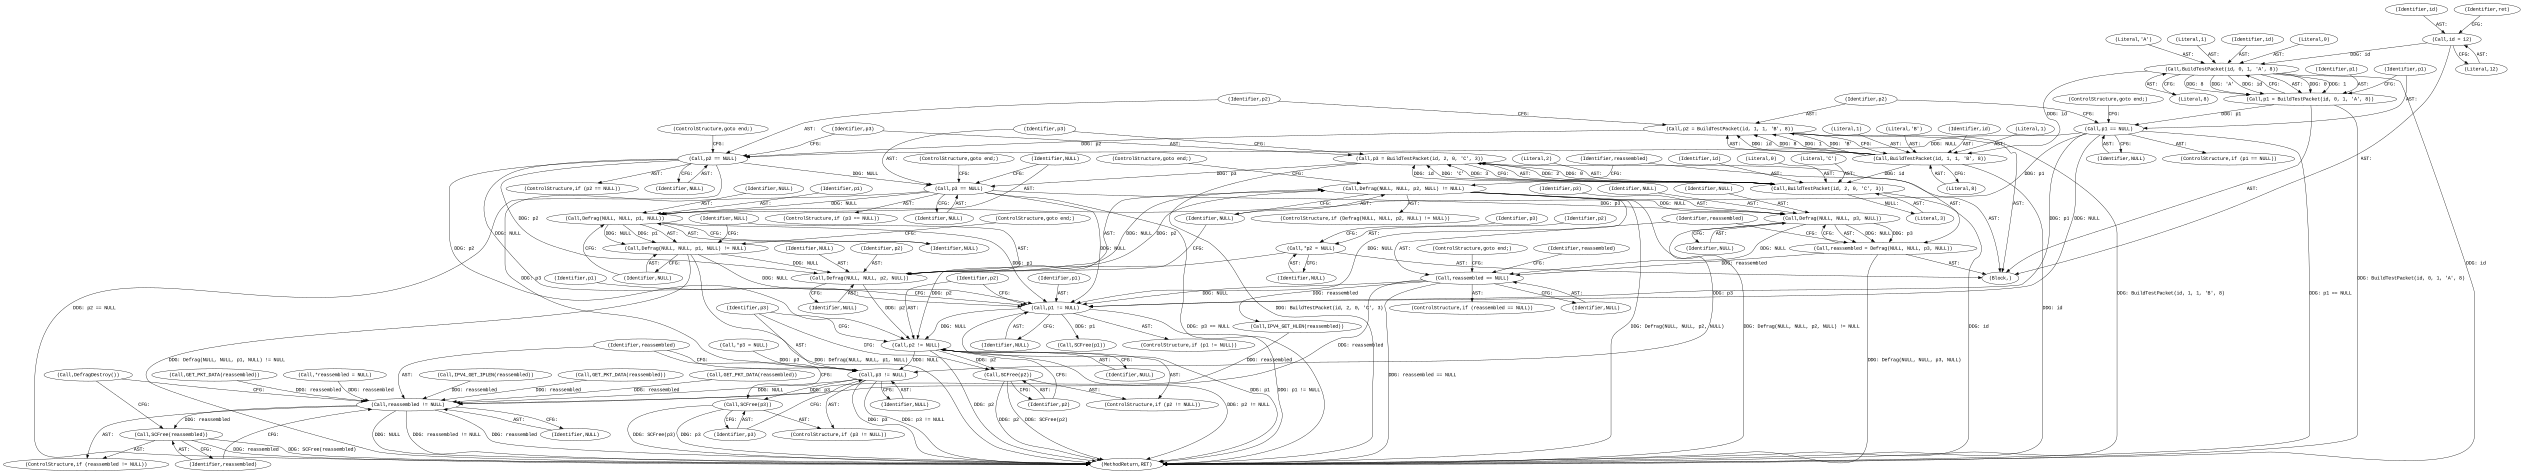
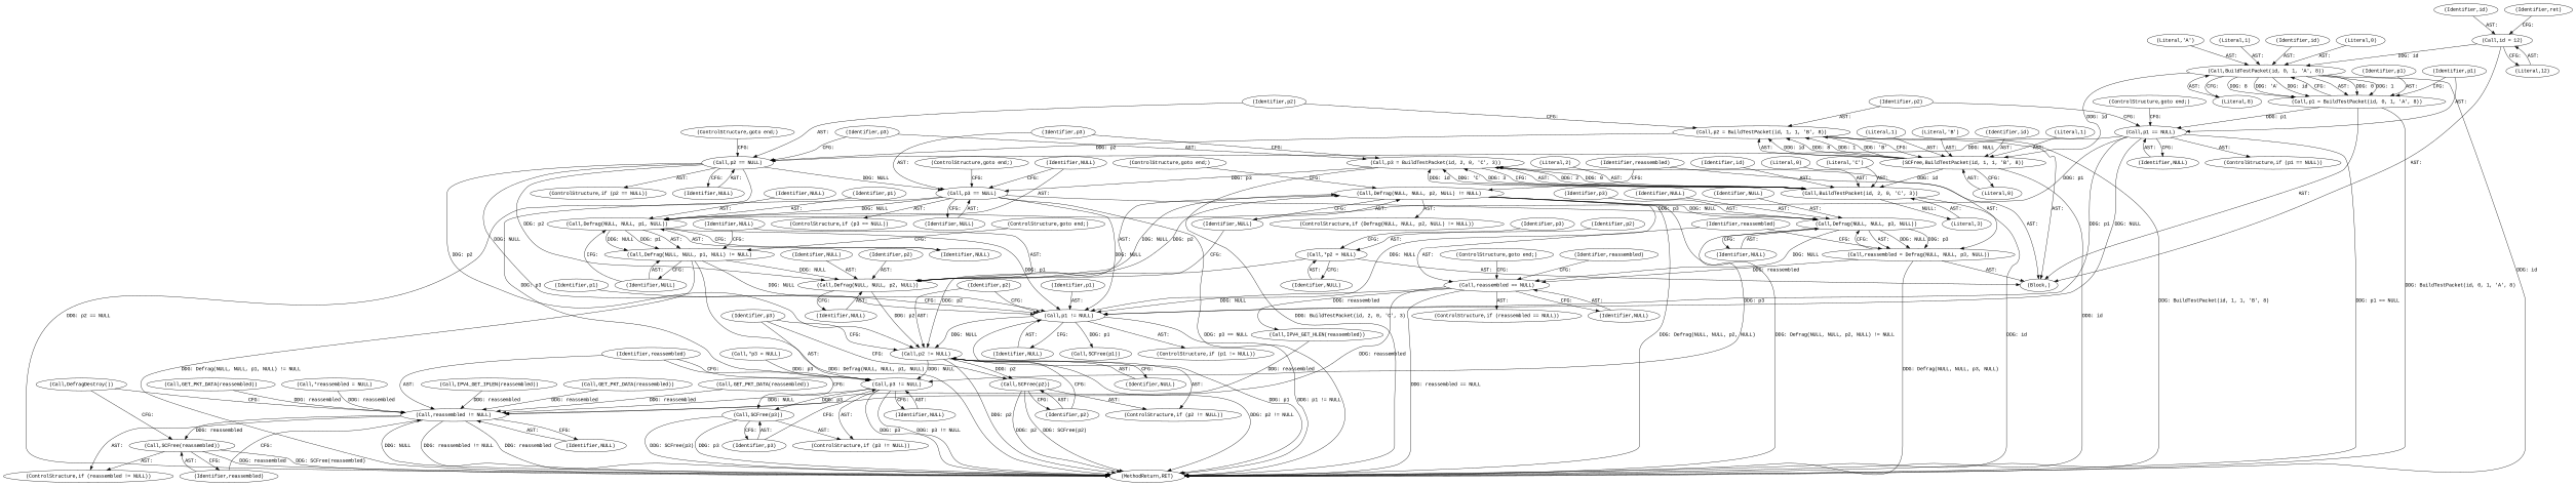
  digraph {
    fontname="Liberation Mono"
    node [fontname="Liberation Mono"]
    edge [fontname="Liberation Mono"]
    n1 [label="(Call,p2 != NULL)"]
    n2 [label="(Call,SCFree(p2))"]
    n3 [label="(Call,p3 != NULL)"]
    n4 [label="(MethodReturn,RET)"]
    n5 [label="(Identifier,NULL)"]
    n6 [label="(ControlStructure,if (p2 != NULL))"]
    n7 [label="(Identifier,p2)"]
    n8 [label="(Call,reassembled != NULL)"]
    n9 [label="(Call,SCFree(p3))"]
    n10 [label="(Identifier,NULL)"]
    n11 [label="(ControlStructure,if (p3 != NULL))"]
    n12 [label="(Call,Defrag(NULL, NULL, p2, NULL))"]
    n13 [label="(Call,Defrag(NULL, NULL, p2, NULL) != NULL)"]
    n14 [label="(Identifier,NULL)"]
    n15 [label="(Call,p1 != NULL)"]
    n16 [label="(Call,Defrag(NULL, NULL, p3, NULL))"]
    n17 [label="(ControlStructure,if (Defrag(NULL, NULL, p2, NULL) != NULL))"]
    n18 [label="(Identifier,NULL)"]
    n19 [label="(Call,Defrag(NULL, NULL, p1, NULL) != NULL)"]
    n20 [label="(Identifier,NULL)"]
    n21 [label="(Identifier,NULL)"]
    n22 [label="(Call,SCFree(p1))"]
    n23 [label="(ControlStructure,if (p1 != NULL))"]
    n24 [label="(Call,Defrag(NULL, NULL, p1, NULL))"]
    n25 [label="(Identifier,NULL)"]
    n26 [label="(Call,p3 == NULL)"]
    n27 [label="(ControlStructure,if (p3 == NULL))"]
    n28 [label="(Identifier,NULL)"]
    n29 [label="(Call,reassembled == NULL)"]
    n30 [label="(Call,reassembled = Defrag(NULL, NULL, p3, NULL))"]
    n31 [label="(Identifier,NULL)"]
    n32 [label="(Call,p3 = BuildTestPacket(id, 2, 0, 'C', 3))"]
    n33 [label="(Call,BuildTestPacket(id, 2, 0, 'C', 3))"]
    n34 [label="(Block,)"]
    n35 [label="(Literal,3)"]
-   n36 [label="(Call,BuildTestPacket(id, 1, 1, 'B', 8))"]
+   n36 [label="(SCFree,BuildTestPacket(id, 1, 1, 'B', 8))"]
    n37 [label="(Call,p2 = BuildTestPacket(id, 1, 1, 'B', 8))"]
    n38 [label="(Literal,8)"]
    n39 [label="(Call,p2 == NULL)"]
    n40 [label="(Call,BuildTestPacket(id, 0, 1, 'A', 8))"]
    n41 [label="(Call,p1 = BuildTestPacket(id, 0, 1, 'A', 8))"]
    n42 [label="(Literal,8)"]
    n43 [label="(Call,p1 == NULL)"]
    n44 [label="(Call,id = 12)"]
    n45 [label="(Literal,12)"]
    n46 [label="(Identifier,NULL)"]
    n47 [label="(ControlStructure,if (p2 == NULL))"]
    n48 [label="(ControlStructure,if (p1 == NULL))"]
    n49 [label="(Identifier,NULL)"]
    n50 [label="(Call,*p2 = NULL)"]
    n51 [label="(Identifier,NULL)"]
    n52 [label="(Call,IPV4_GET_HLEN(reassembled))"]
    n53 [label="(ControlStructure,if (reassembled == NULL))"]
    n54 [label="(Identifier,NULL)"]
    n55 [label="(Call,SCFree(reassembled))"]
    n56 [label="(ControlStructure,if (reassembled != NULL))"]
    n57 [label="(Identifier,NULL)"]
    n58 [label="(Identifier,p3)"]
    n59 [label="(Identifier,reassembled)"]
    n60 [label="(Literal,2)"]
    n61 [label="(Identifier,p3)"]
    n62 [label="(Identifier,NULL)"]
    n63 [label="(Identifier,p3)"]
    n64 [label="(Identifier,reassembled)"]
    n65 [label="(Identifier,p1)"]
    n66 [label="(Literal,1)"]
    n67 [label="(Literal,1)"]
    n68 [label="(ControlStructure,goto end;)"]
    n69 [label="(Identifier,NULL)"]
    n70 [label="(Literal,'B')"]
    n71 [label="(Identifier,id)"]
    n72 [label="(Identifier,p2)"]
    n73 [label="(Identifier,p3)"]
    n74 [label="(Call,*p3 = NULL)"]
    n75 [label="(Identifier,id)"]
    n76 [label="(Identifier,p1)"]
    n77 [label="(Call,GET_PKT_DATA(reassembled))"]
    n78 [label="(Literal,1)"]
    n79 [label="(Literal,0)"]
    n80 [label="(Identifier,p2)"]
    n81 [label="(Identifier,NULL)"]
    n82 [label="(Identifier,id)"]
    n83 [label="(Identifier,p2)"]
    n84 [label="(Literal,'C')"]
    n85 [label="(Identifier,ret)"]
    n86 [label="(Identifier,id)"]
    n87 [label="(Literal,0)"]
    n88 [label="(ControlStructure,goto end;)"]
    n89 [label="(Call,*reassembled = NULL)"]
    n90 [label="(Identifier,NULL)"]
    n91 [label="(ControlStructure,goto end;)"]
    n92 [label="(Identifier,reassembled)"]
    n93 [label="(Call,DefragDestroy())"]
    n94 [label="(Literal,'A')"]
    n95 [label="(Identifier,p2)"]
    n96 [label="(ControlStructure,goto end;)"]
    n97 [label="(Call,IPV4_GET_IPLEN(reassembled))"]
    n98 [label="(ControlStructure,goto end;)"]
    n99 [label="(Identifier,NULL)"]
    n100 [label="(Identifier,p3)"]
    n101 [label="(Identifier,p2)"]
    n102 [label="(Call,GET_PKT_DATA(reassembled))"]
    n103 [label="(ControlStructure,goto end;)"]
    n104 [label="(Identifier,reassembled)"]
    n105 [label="(Identifier,p1)"]
    n106 [label="(Identifier,NULL)"]
    n107 [label="(Identifier,p3)"]
    n108 [label="(Identifier,p1)"]
    n109 [label="(Call,GET_PKT_DATA(reassembled))"]
    n110 [label="(Identifier,reassembled)"]
    n111 [label="(Identifier,p1)"]
    n1 -> n2 [label="DDG: p2"]
    n1 -> n3 [label="DDG: NULL"]
    n1 -> n4 [label="DDG: p2"]
    n1 -> n4 [label="DDG: p2 != NULL"]
    n1 -> n5 [label="CFG: "]
    n1 -> n6 [label="AST: "]
    n2 -> n4 [label="DDG: SCFree(p2)"]
    n2 -> n4 [label="DDG: p2"]
    n2 -> n6 [label="AST: "]
    n2 -> n7 [label="CFG: "]
    n3 -> n4 [label="DDG: p3"]
    n3 -> n4 [label="DDG: p3 != NULL"]
    n3 -> n8 [label="DDG: NULL"]
    n3 -> n9 [label="DDG: p3"]
    n3 -> n10 [label="CFG: "]
    n3 -> n11 [label="AST: "]
    n5 -> n1 [label="AST: "]
    n7 -> n1 [label="CFG: "]
    n7 -> n2 [label="AST: "]
    n8 -> n4 [label="DDG: NULL"]
    n8 -> n4 [label="DDG: reassembled != NULL"]
    n8 -> n4 [label="DDG: reassembled"]
    n8 -> n55 [label="DDG: reassembled"]
    n8 -> n56 [label="AST: "]
    n8 -> n57 [label="CFG: "]
    n9 -> n4 [label="DDG: p3"]
    n9 -> n4 [label="DDG: SCFree(p3)"]
    n9 -> n11 [label="AST: "]
    n9 -> n58 [label="CFG: "]
    n10 -> n3 [label="AST: "]
    n12 -> n1 [label="DDG: p2"]
    n12 -> n13 [label="AST: "]
    n12 -> n13 [label="DDG: NULL"]
    n12 -> n13 [label="DDG: p2"]
    n12 -> n14 [label="CFG: "]
    n13 -> n4 [label="DDG: Defrag(NULL, NULL, p2, NULL)"]
    n13 -> n4 [label="DDG: Defrag(NULL, NULL, p2, NULL) != NULL"]
    n13 -> n15 [label="DDG: NULL"]
    n13 -> n16 [label="DDG: NULL"]
    n13 -> n17 [label="AST: "]
    n13 -> n18 [label="CFG: "]
    n14 -> n12 [label="AST: "]
    n15 -> n1 [label="DDG: NULL"]
    n15 -> n4 [label="DDG: p1"]
    n15 -> n4 [label="DDG: p1 != NULL"]
    n15 -> n21 [label="CFG: "]
    n15 -> n22 [label="DDG: p1"]
    n15 -> n23 [label="AST: "]
    n16 -> n3 [label="DDG: p3"]
    n16 -> n29 [label="DDG: NULL"]
    n16 -> n30 [label="AST: "]
    n16 -> n30 [label="DDG: NULL"]
    n16 -> n30 [label="DDG: p3"]
    n16 -> n31 [label="CFG: "]
    n18 -> n12 [label="CFG: "]
    n18 -> n13 [label="AST: "]
    n19 -> n4 [label="DDG: Defrag(NULL, NULL, p1, NULL) != NULL"]
    n19 -> n4 [label="DDG: Defrag(NULL, NULL, p1, NULL)"]
    n19 -> n12 [label="DDG: NULL"]
    n19 -> n15 [label="DDG: NULL"]
    n19 -> n20 [label="CFG: "]
    n20 -> n19 [label="AST: "]
    n20 -> n24 [label="CFG: "]
    n21 -> n15 [label="AST: "]
    n24 -> n15 [label="DDG: p1"]
    n24 -> n19 [label="AST: "]
    n24 -> n19 [label="DDG: NULL"]
    n24 -> n19 [label="DDG: p1"]
    n24 -> n25 [label="CFG: "]
    n25 -> n24 [label="AST: "]
    n26 -> n3 [label="DDG: p3"]
    n26 -> n4 [label="DDG: p3 == NULL"]
    n26 -> n15 [label="DDG: NULL"]
    n26 -> n16 [label="DDG: p3"]
    n26 -> n24 [label="DDG: NULL"]
    n26 -> n27 [label="AST: "]
    n26 -> n28 [label="CFG: "]
    n28 -> n26 [label="AST: "]
    n29 -> n4 [label="DDG: reassembled == NULL"]
    n29 -> n8 [label="DDG: reassembled"]
    n29 -> n15 [label="DDG: NULL"]
    n29 -> n52 [label="DDG: reassembled"]
    n29 -> n53 [label="AST: "]
    n29 -> n54 [label="CFG: "]
    n30 -> n4 [label="DDG: Defrag(NULL, NULL, p3, NULL)"]
    n30 -> n16 [label="CFG: "]
    n30 -> n29 [label="DDG: reassembled"]
    n30 -> n34 [label="AST: "]
    n31 -> n16 [label="AST: "]
    n32 -> n4 [label="DDG: BuildTestPacket(id, 2, 0, 'C', 3)"]
    n32 -> n26 [label="DDG: p3"]
    n32 -> n33 [label="CFG: "]
    n32 -> n34 [label="AST: "]
    n33 -> n4 [label="DDG: id"]
    n33 -> n32 [label="AST: "]
    n33 -> n32 [label="DDG: 2"]
    n33 -> n32 [label="DDG: 0"]
    n33 -> n32 [label="DDG: id"]
    n33 -> n32 [label="DDG: 'C'"]
    n33 -> n32 [label="DDG: 3"]
    n33 -> n35 [label="NULL: "]
    n35 -> n33 [label="AST: "]
    n36 -> n4 [label="DDG: id"]
    n36 -> n33 [label="DDG: id"]
    n36 -> n37 [label="AST: "]
    n36 -> n37 [label="DDG: id"]
    n36 -> n37 [label="DDG: 8"]
    n36 -> n37 [label="DDG: 1"]
    n36 -> n37 [label="DDG: 'B'"]
    n36 -> n38 [label="CFG: "]
    n37 -> n4 [label="DDG: BuildTestPacket(id, 1, 1, 'B', 8)"]
    n37 -> n34 [label="AST: "]
    n37 -> n36 [label="CFG: "]
    n37 -> n39 [label="DDG: p2"]
    n38 -> n36 [label="AST: "]
    n39 -> n1 [label="DDG: p2"]
    n39 -> n4 [label="DDG: p2 == NULL"]
    n39 -> n12 [label="DDG: p2"]
    n39 -> n15 [label="DDG: NULL"]
    n39 -> n26 [label="DDG: NULL"]
    n39 -> n46 [label="CFG: "]
    n39 -> n47 [label="AST: "]
    n40 -> n4 [label="DDG: id"]
    n40 -> n36 [label="DDG: id"]
    n40 -> n41 [label="AST: "]
    n40 -> n41 [label="DDG: 0"]
    n40 -> n41 [label="DDG: 1"]
    n40 -> n41 [label="DDG: 8"]
    n40 -> n41 [label="DDG: 'A'"]
    n40 -> n41 [label="DDG: id"]
    n40 -> n42 [label="CFG: "]
    n41 -> n4 [label="DDG: BuildTestPacket(id, 0, 1, 'A', 8)"]
    n41 -> n34 [label="AST: "]
    n41 -> n40 [label="CFG: "]
    n41 -> n43 [label="DDG: p1"]
    n42 -> n40 [label="AST: "]
    n43 -> n4 [label="DDG: p1 == NULL"]
    n43 -> n15 [label="DDG: p1"]
    n43 -> n15 [label="DDG: NULL"]
    n43 -> n24 [label="DDG: p1"]
    n43 -> n39 [label="DDG: NULL"]
    n43 -> n48 [label="AST: "]
    n43 -> n49 [label="CFG: "]
    n44 -> n34 [label="AST: "]
    n44 -> n40 [label="DDG: id"]
    n44 -> n45 [label="CFG: "]
    n45 -> n44 [label="AST: "]
    n46 -> n39 [label="AST: "]
    n49 -> n43 [label="AST: "]
    n50 -> n1 [label="DDG: p2"]
    n50 -> n34 [label="AST: "]
    n50 -> n51 [label="CFG: "]
    n51 -> n50 [label="AST: "]
    n52 -> n8 [label="DDG: reassembled"]
    n54 -> n29 [label="AST: "]
    n55 -> n4 [label="DDG: SCFree(reassembled)"]
    n55 -> n4 [label="DDG: reassembled"]
    n55 -> n56 [label="AST: "]
    n55 -> n59 [label="CFG: "]
    n57 -> n8 [label="AST: "]
    n58 -> n3 [label="CFG: "]
    n58 -> n9 [label="AST: "]
    n59 -> n8 [label="CFG: "]
    n59 -> n55 [label="AST: "]
    n60 -> n33 [label="AST: "]
    n61 -> n50 [label="CFG: "]
    n62 -> n24 [label="AST: "]
    n63 -> n16 [label="AST: "]
    n64 -> n29 [label="AST: "]
    n64 -> n30 [label="CFG: "]
    n65 -> n24 [label="AST: "]
    n66 -> n40 [label="AST: "]
    n67 -> n36 [label="AST: "]
    n68 -> n13 [label="CFG: "]
    n69 -> n16 [label="AST: "]
    n70 -> n36 [label="AST: "]
    n71 -> n36 [label="AST: "]
    n72 -> n37 [label="AST: "]
    n72 -> n43 [label="CFG: "]
    n73 -> n26 [label="AST: "]
    n73 -> n32 [label="CFG: "]
    n74 -> n3 [label="DDG: p3"]
    n75 -> n33 [label="AST: "]
    n76 -> n41 [label="AST: "]
    n77 -> n8 [label="DDG: reassembled"]
    n78 -> n36 [label="AST: "]
    n79 -> n33 [label="AST: "]
    n80 -> n37 [label="CFG: "]
    n80 -> n39 [label="AST: "]
    n81 -> n16 [label="AST: "]
    n82 -> n44 [label="AST: "]
    n83 -> n50 [label="AST: "]
    n84 -> n33 [label="AST: "]
    n85 -> n44 [label="CFG: "]
    n86 -> n40 [label="AST: "]
    n87 -> n40 [label="AST: "]
    n88 -> n43 [label="CFG: "]
    n89 -> n8 [label="DDG: reassembled"]
    n90 -> n12 [label="AST: "]
    n91 -> n26 [label="CFG: "]
    n92 -> n13 [label="CFG: "]
    n92 -> n30 [label="AST: "]
    n93 -> n8 [label="CFG: "]
    n93 -> n55 [label="CFG: "]
    n94 -> n40 [label="AST: "]
    n95 -> n12 [label="AST: "]
    n96 -> n39 [label="CFG: "]
    n97 -> n8 [label="DDG: reassembled"]
    n98 -> n19 [label="CFG: "]
    n99 -> n12 [label="AST: "]
    n99 -> n19 [label="CFG: "]
    n100 -> n1 [label="CFG: "]
    n100 -> n2 [label="CFG: "]
    n100 -> n3 [label="AST: "]
    n101 -> n1 [label="AST: "]
    n101 -> n15 [label="CFG: "]
    n102 -> n8 [label="DDG: reassembled"]
    n103 -> n29 [label="CFG: "]
    n104 -> n29 [label="CFG: "]
    n105 -> n15 [label="AST: "]
    n106 -> n24 [label="AST: "]
    n106 -> n26 [label="CFG: "]
    n107 -> n32 [label="AST: "]
    n107 -> n39 [label="CFG: "]
    n108 -> n41 [label="CFG: "]
    n108 -> n43 [label="AST: "]
    n109 -> n8 [label="DDG: reassembled"]
    n110 -> n3 [label="CFG: "]
    n110 -> n8 [label="AST: "]
    n110 -> n9 [label="CFG: "]
    n111 -> n15 [label="CFG: "]
  }
